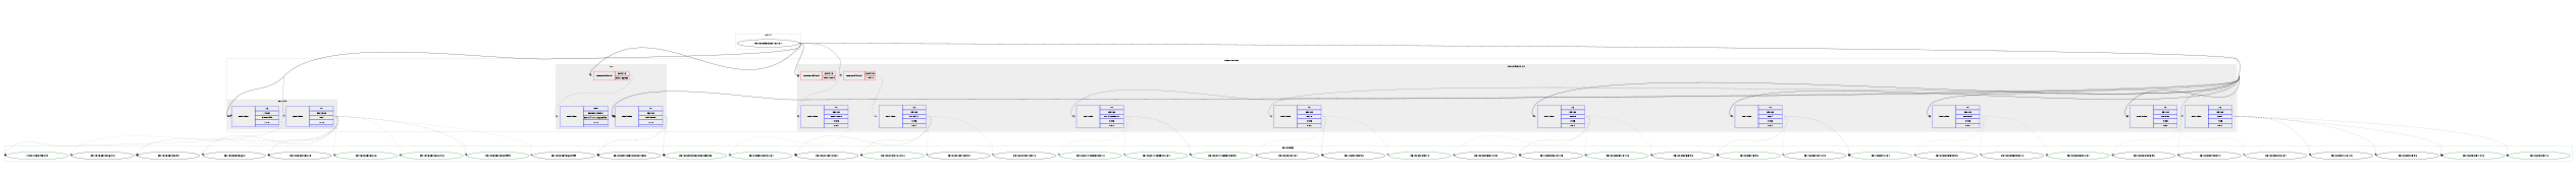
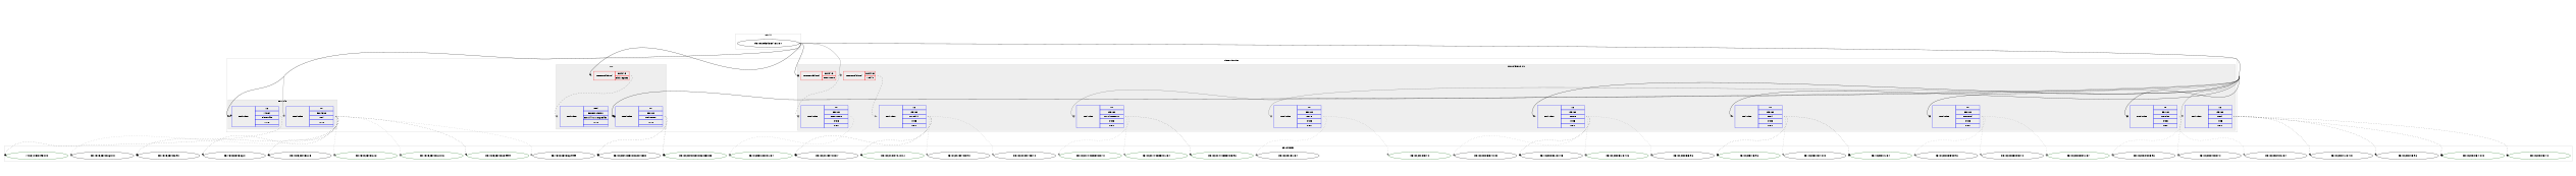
  digraph {
    compound=true
    concentrate=true
    fontname="DejaVu Sans"
    fontsize=10
    newrank=true
    rankdir=TB
    ranksep=1.5
    node [color=black fontname="DejaVu Sans" fontsize=10]
    edge [arrowhead=normal color=gray40 fontname="DejaVu Sans" headport=w style=dotted tailport=e weight=100]
    n1 [label="dev-qt/qtdeclarative-4.8.7" width=4]
    n2 [color=blue label=<<TABLE BORDER="0" CELLBORDER="1" CELLSPACING="0" CELLPADDING="4" WIDTH="220"><TR><TD ROWSPAN="6" CELLPADDING="30">pack_dep</TD></TR><TR><TD WIDTH="110">no</TD></TR><TR><TD>dev-lang</TD></TR><TR><TD>perl</TD></TR><TR><TD>none</TD></TR><TR><TD></TD></TR></TABLE>> shape=none]
    n3 [color=blue label=<<TABLE BORDER="0" CELLBORDER="1" CELLSPACING="0" CELLPADDING="4" WIDTH="220"><TR><TD ROWSPAN="6" CELLPADDING="30">pack_dep</TD></TR><TR><TD WIDTH="110">no</TD></TR><TR><TD>virtual</TD></TR><TR><TD>pkgconfig</TD></TR><TR><TD>none</TD></TR><TR><TD></TD></TR></TABLE>> shape=none]
    n4 [color=blue label=<<TABLE BORDER="0" CELLBORDER="1" CELLSPACING="0" CELLPADDING="4" WIDTH="220"><TR><TD ROWSPAN="6" CELLPADDING="30">pack_dep</TD></TR><TR><TD WIDTH="110">no</TD></TR><TR><TD>dev-qt</TD></TR><TR><TD>qt3support</TD></TR><TR><TD>tilde</TD></TR><TR><TD>4.8.7</TD></TR></TABLE>> shape=none]
    n5 [color=red label=<<TABLE BORDER="0" CELLBORDER="1" CELLSPACING="0" CELLPADDING="4"><TR><TD ROWSPAN="3" CELLPADDING="10">use_conditional</TD></TR><TR><TD>positive</TD></TR><TR><TD>qt3support</TD></TR></TABLE>> shape=none]
    n6 [color=blue label=<<TABLE BORDER="0" CELLBORDER="1" CELLSPACING="0" CELLPADDING="4" WIDTH="220"><TR><TD ROWSPAN="6" CELLPADDING="30">pack_dep</TD></TR><TR><TD WIDTH="110">no</TD></TR><TR><TD>dev-qt</TD></TR><TR><TD>qtwebkit</TD></TR><TR><TD>tilde</TD></TR><TR><TD>4.8.7</TD></TR></TABLE>> shape=none]
    n7 [color=red label=<<TABLE BORDER="0" CELLBORDER="1" CELLSPACING="0" CELLPADDING="4"><TR><TD ROWSPAN="3" CELLPADDING="10">use_conditional</TD></TR><TR><TD>positive</TD></TR><TR><TD>webkit</TD></TR></TABLE>> shape=none]
    n8 [color=blue label=<<TABLE BORDER="0" CELLBORDER="1" CELLSPACING="0" CELLPADDING="4" WIDTH="220"><TR><TD ROWSPAN="6" CELLPADDING="30">pack_dep</TD></TR><TR><TD WIDTH="110">no</TD></TR><TR><TD>dev-qt</TD></TR><TR><TD>qtsvg</TD></TR><TR><TD>tilde</TD></TR><TR><TD>4.8.7</TD></TR></TABLE>> shape=none]
    n9 [color=blue label=<<TABLE BORDER="0" CELLBORDER="1" CELLSPACING="0" CELLPADDING="4" WIDTH="220"><TR><TD ROWSPAN="6" CELLPADDING="30">pack_dep</TD></TR><TR><TD WIDTH="110">no</TD></TR><TR><TD>dev-qt</TD></TR><TR><TD>qtcore</TD></TR><TR><TD>tilde</TD></TR><TR><TD>4.8.7</TD></TR></TABLE>> shape=none]
    n10 [color=blue label=<<TABLE BORDER="0" CELLBORDER="1" CELLSPACING="0" CELLPADDING="4" WIDTH="220"><TR><TD ROWSPAN="6" CELLPADDING="30">pack_dep</TD></TR><TR><TD WIDTH="110">no</TD></TR><TR><TD>dev-qt</TD></TR><TR><TD>qtgui</TD></TR><TR><TD>tilde</TD></TR><TR><TD>4.8.7</TD></TR></TABLE>> shape=none]
    n11 [color=blue label=<<TABLE BORDER="0" CELLBORDER="1" CELLSPACING="0" CELLPADDING="4" WIDTH="220"><TR><TD ROWSPAN="6" CELLPADDING="30">pack_dep</TD></TR><TR><TD WIDTH="110">no</TD></TR><TR><TD>dev-qt</TD></TR><TR><TD>qtopengl</TD></TR><TR><TD>tilde</TD></TR><TR><TD>4.8.7</TD></TR></TABLE>> shape=none]
    n12 [color=blue label=<<TABLE BORDER="0" CELLBORDER="1" CELLSPACING="0" CELLPADDING="4" WIDTH="220"><TR><TD ROWSPAN="6" CELLPADDING="30">pack_dep</TD></TR><TR><TD WIDTH="110">no</TD></TR><TR><TD>dev-qt</TD></TR><TR><TD>qtscript</TD></TR><TR><TD>tilde</TD></TR><TR><TD>4.8.7</TD></TR></TABLE>> shape=none]
    n13 [color=blue label=<<TABLE BORDER="0" CELLBORDER="1" CELLSPACING="0" CELLPADDING="4" WIDTH="220"><TR><TD ROWSPAN="6" CELLPADDING="30">pack_dep</TD></TR><TR><TD WIDTH="110">no</TD></TR><TR><TD>dev-qt</TD></TR><TR><TD>qtsql</TD></TR><TR><TD>tilde</TD></TR><TR><TD>4.8.7</TD></TR></TABLE>> shape=none]
    n14 [color=blue label=<<TABLE BORDER="0" CELLBORDER="1" CELLSPACING="0" CELLPADDING="4" WIDTH="220"><TR><TD ROWSPAN="6" CELLPADDING="30">pack_dep</TD></TR><TR><TD WIDTH="110">no</TD></TR><TR><TD>dev-qt</TD></TR><TR><TD>qtxmlpatterns</TD></TR><TR><TD>tilde</TD></TR><TR><TD>4.8.7</TD></TR></TABLE>> shape=none]
    n15 [color=blue label=<<TABLE BORDER="0" CELLBORDER="1" CELLSPACING="0" CELLPADDING="4" WIDTH="220"><TR><TD ROWSPAN="6" CELLPADDING="30">pack_dep</TD></TR><TR><TD WIDTH="110">weak</TD></TR><TR><TD>app-emulation</TD></TR><TR><TD>emul-linux-x86-qtlibs</TD></TR><TR><TD>none</TD></TR><TR><TD></TD></TR></TABLE>> shape=none]
    n16 [color=red label=<<TABLE BORDER="0" CELLBORDER="1" CELLSPACING="0" CELLPADDING="4"><TR><TD ROWSPAN="3" CELLPADDING="10">use_conditional</TD></TR><TR><TD>positive</TD></TR><TR><TD>abi_x86_32</TD></TR></TABLE>> shape=none]
    n17 [color=blue label=<<TABLE BORDER="0" CELLBORDER="1" CELLSPACING="0" CELLPADDING="4" WIDTH="220"><TR><TD ROWSPAN="6" CELLPADDING="30">pack_dep</TD></TR><TR><TD WIDTH="110">no</TD></TR><TR><TD>dev-qt</TD></TR><TR><TD>qtchooser</TD></TR><TR><TD>none</TD></TR><TR><TD></TD></TR></TABLE>> shape=none]
    n18 [color=darkgreen label="dev-lang/perl-5.24.1-r2" width=4]
    n19 [color=darkgreen label="dev-lang/perl-5.24.2" width=4]
    n20 [label="dev-lang/perl-5.24.3" width=4]
    n21 [label="dev-lang/perl-5.26.0" width=4]
    n22 [label="dev-lang/perl-5.29.1" width=4]
    n23 [label="dev-lang/perl-5.26.1-r1" width=4]
    n24 [label="dev-lang/perl-5.26.9999" width=4]
    n25 [color=darkgreen label="dev-lang/perl-5.28.9999" width=4]
    n26 [color=darkgreen label="virtual/pkgconfig-0-r1" width=4]
    n27 [color=darkgreen label="dev-qt/qt3support-4.8.7" width=4]
    n28 [color=darkgreen label="dev-qt/qtwebkit-4.10.4" width=4]
    n29 [label="dev-qt/qtwebkit-0.8.7" width=4]
    n30 [label="dev-qt/qtwebkit-5.7.1" width=4]
    n31 [label="dev-qt/qtwebkit-5.9.1" width=4]
    n32 [color=darkgreen label="dev-qt/qtcore-4.8.7-r2" width=4]
    n33 [label="dev-qt/qtcore-4.8.7-r3" width=4]
    n34 [label="dev-qt/qtcore-5.7.1-r3" width=4]
    n35 [label="dev-qt/qtcore-5.9.2" width=4]
    n36 [color=darkgreen label="dev-qt/qtgui-4.8.7" width=4]
    n37 [label="dev-qt/qtgui-5.7.1-r1" width=4]
    n38 [color=darkgreen label="dev-qt/qtgui-5.9.2" width=4]
    n39 [color=darkgreen label="dev-qt/qtopengl-4.8.7" width=4]
    n40 [label="dev-qt/qtopengl-5.7.1" width=4]
    n41 [label="dev-qt/qtopengl-5.9.2" width=4]
    n42 [label="dev-qt/qtscript-4.8.7" width=4]
    n43 [label="dev-qt/qtscript-5.7.1" width=4]
    n44 [label="dev-qt/qtscript-5.9.2" width=4]
    n45 [label="dev-qt/qtsql-4.8.7-r1" width=4]
    n46 [color=darkgreen label="dev-qt/qtsql-5.7.1" width=4]
    n47 [color=darkgreen label="dev-qt/qtsql-5.7.1-r1" width=4]
    n48 [label="dev-qt/qtsql-5.9.2" width=4]
    n49 [label="dev-qt/qtsvg-4.8.7" width=4]
    n50 [color=darkgreen label="dev-qt/qtsvg-5.7.1" width=4]
-   n51 [label="dev-qt/qtsvg-5.9.2" width=4]
    n52 [color=darkgreen label="dev-qt/qtxmlpatterns-4.8.7" width=4]
    n53 [color=darkgreen label="dev-qt/qtxmlpatterns-5.7.1" width=4]
    n54 [color=darkgreen label="dev-qt/qtxmlpatterns-5.9.2" width=4]
    n55 [color=darkgreen label="dev-qt/qtchooser-0_p20151008" width=4]
    n56 [label="dev-qt/qtchooser-0_p20170803" width=4]
    subgraph cluster_1 {
      color=gray
      label=<<i>ebuild</i>>
      rank=same
      n1
    }
    subgraph cluster_2 {
      color=gray
      label=<<i>dependencies</i>>
      subgraph cluster_3 {
        color=gray
        fillcolor="#eeeeee"
        label=<<i>compile</i>>
        style=filled
        subgraph sub_4 {
          color=gray
          fillcolor="#eeeeee"
          label=<<i>compile</i>>
          style=filled
          n2
        }
        subgraph sub_5 {
          color=gray
          fillcolor="#eeeeee"
          label=<<i>compile</i>>
          style=filled
          n3
        }
      }
      subgraph cluster_6 {
        color=gray
        fillcolor="#eeeeee"
        label=<<i>compile and run</i>>
        style=filled
        subgraph sub_7 {
          color=gray
          fillcolor="#eeeeee"
          label=<<i>compile and run</i>>
          style=filled
          n5
          subgraph sub_8 {
            color=gray
            fillcolor="#eeeeee"
            label=<<i>compile and run</i>>
            style=filled
            n4
          }
        }
        subgraph sub_9 {
          color=gray
          fillcolor="#eeeeee"
          label=<<i>compile and run</i>>
          style=filled
          n7
          subgraph sub_10 {
            color=gray
            fillcolor="#eeeeee"
            label=<<i>compile and run</i>>
            style=filled
            n6
          }
        }
        subgraph sub_11 {
          color=gray
          fillcolor="#eeeeee"
          label=<<i>compile and run</i>>
          style=filled
          n8
        }
        subgraph sub_12 {
          color=gray
          fillcolor="#eeeeee"
          label=<<i>compile and run</i>>
          style=filled
          n9
        }
        subgraph sub_13 {
          color=gray
          fillcolor="#eeeeee"
          label=<<i>compile and run</i>>
          style=filled
          n10
        }
        subgraph sub_14 {
          color=gray
          fillcolor="#eeeeee"
          label=<<i>compile and run</i>>
          style=filled
          n11
        }
        subgraph sub_15 {
          color=gray
          fillcolor="#eeeeee"
          label=<<i>compile and run</i>>
          style=filled
          n12
        }
        subgraph sub_16 {
          color=gray
          fillcolor="#eeeeee"
          label=<<i>compile and run</i>>
          style=filled
          n13
        }
        subgraph sub_17 {
          color=gray
          fillcolor="#eeeeee"
          label=<<i>compile and run</i>>
          style=filled
          n14
        }
      }
      subgraph cluster_18 {
        color=gray
        fillcolor="#eeeeee"
        label=<<i>run</i>>
        style=filled
        subgraph sub_19 {
          color=gray
          fillcolor="#eeeeee"
          label=<<i>run</i>>
          style=filled
          n16
          subgraph sub_20 {
            color=gray
            fillcolor="#eeeeee"
            label=<<i>run</i>>
            style=filled
            n15
          }
        }
        subgraph sub_21 {
          color=gray
          fillcolor="#eeeeee"
          label=<<i>run</i>>
          style=filled
          n17
        }
      }
    }
    subgraph cluster_22 {
      color=gray
      label=<<i>candidates</i>>
      rank=same
      subgraph sub_23 {
        color=black
        label=<<i>candidates</i>>
        nodesep=1
        rank=same
        n18
        n19
        n20
        n21
        n22
        n23
        n24
        n25
      }
      subgraph sub_24 {
        color=black
        label=<<i>candidates</i>>
        nodesep=1
        rank=same
        n26
      }
      subgraph sub_25 {
        color=black
        label=<<i>candidates</i>>
        nodesep=1
        rank=same
        n27
      }
      subgraph sub_26 {
        color=black
        label=<<i>candidates</i>>
        nodesep=1
        rank=same
        n28
        n29
        n30
        n31
      }
      subgraph sub_27 {
        color=black
        label=<<i>candidates</i>>
        nodesep=1
        rank=same
        n32
        n33
        n34
        n35
      }
      subgraph sub_28 {
        color=black
        label=<<i>candidates</i>>
        nodesep=1
        rank=same
        n36
        n37
        n38
      }
      subgraph sub_29 {
        color=black
        label=<<i>candidates</i>>
        nodesep=1
        rank=same
        n39
        n40
        n41
      }
      subgraph sub_30 {
        color=black
        label=<<i>candidates</i>>
        nodesep=1
        rank=same
        n42
        n43
        n44
      }
      subgraph sub_31 {
        color=black
        label=<<i>candidates</i>>
        nodesep=1
        rank=same
        n45
        n46
        n47
        n48
      }
      subgraph sub_32 {
        color=black
        label=<<i>candidates</i>>
        nodesep=1
        rank=same
        n49
        n50
-       n51
      }
      subgraph sub_33 {
        color=black
        label=<<i>candidates</i>>
        nodesep=1
        rank=same
        n52
        n53
        n54
      }
      subgraph sub_34 {
        color=black
        label=<<i>candidates</i>>
        nodesep=1
        rank=same
      }
      subgraph sub_35 {
        color=black
        label=<<i>candidates</i>>
        nodesep=1
        rank=same
        n55
        n56
      }
    }
    n1 -> n2 [arrowhead=dot style=solid weight=20]
    n1 -> n3 [color=black style=solid weight=20]
    n1 -> n5 [arrowhead=dot color=black style=solid weight=20]
    n1 -> n7 [arrowhead=box style=solid weight=20]
    n1 -> n8 [arrowhead=dot style=solid weight=20]
    n1 -> n9 [color=black style=solid weight=20]
    n1 -> n10 [color=black style=solid weight=20]
    n1 -> n11 [arrowhead=dot color=black style=solid weight=20]
    n1 -> n12 [arrowhead=dot color=black style=solid weight=20]
    n1 -> n13 [arrowhead=dot style=solid weight=20]
    n1 -> n14 [arrowhead=box style=solid weight=20]
    n1 -> n16 [color=black style=solid weight=20]
    n1 -> n17 [arrowhead=dot color=black style=solid weight=20]
    n2 -> n18 [arrowhead=box]
    n2 -> n19 [arrowhead=box]
    n2 -> n20 [arrowhead=dot color=black]
    n2 -> n21 [color=black]
    n2 -> n22 [arrowhead=box color=black]
    n2 -> n23 [arrowhead=box]
    n2 -> n24
    n2 -> n25 [color=black]
    n3 -> n26 [arrowhead=dot color=black]
    n4 -> n27 [arrowhead=box]
    n5 -> n4 [arrowhead=box style=dashed weight=20]
    n6 -> n28 [arrowhead=dot color=black]
    n6 -> n29 [arrowhead=box color=black]
    n6 -> n30
    n6 -> n31
    n7 -> n6 [style=dashed weight=20]
    n8 -> n49 [arrowhead=dot]
    n8 -> n50
-   n8 -> n51 [arrowhead=dot color=black]
    n9 -> n32 [arrowhead=box]
    n9 -> n33 [arrowhead=dot color=black]
    n9 -> n34 [arrowhead=dot]
    n9 -> n35 [arrowhead=box]
    n10 -> n36 [arrowhead=box color=black]
    n10 -> n37
    n10 -> n38 [arrowhead=box color=black]
    n11 -> n39 [arrowhead=box]
    n11 -> n40
    n11 -> n41 [arrowhead=dot]
    n12 -> n42
    n12 -> n43 [arrowhead=box]
    n12 -> n44 [arrowhead=box]
    n13 -> n45 [color=black]
    n13 -> n46 [arrowhead=dot color=black]
    n13 -> n47 [arrowhead=box color=black]
    n13 -> n48 [color=black]
    n14 -> n52
    n14 -> n53
    n14 -> n54 [color=black]
    n16 -> n15 [arrowhead=dot style=dashed weight=20]
    n17 -> n55 [arrowhead=box color=black]
    n17 -> n56 [arrowhead=box color=black]
  }
